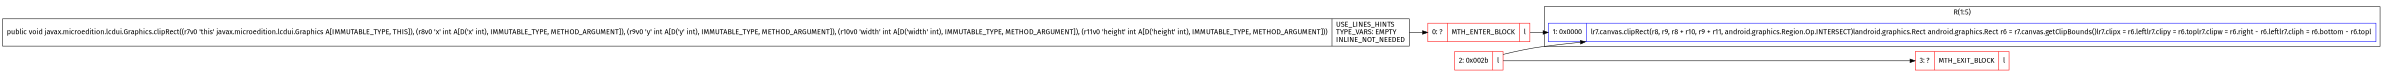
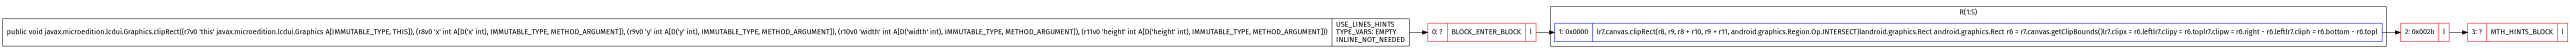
  digraph {
    fontname="Fira Sans"
    rankdir=LR
    node [color=red fontname="Fira Sans" shape=record]
    edge [fontname="Fira Sans"]
    n1 [color=blue label="{1\:\ 0x0000|lr7.canvas.clipRect(r8, r9, r8 + r10, r9 + r11, android.graphics.Region.Op.INTERSECT)landroid.graphics.Rect android.graphics.Rect r6 = r7.canvas.getClipBounds()lr7.clipx = r6.leftlr7.clipy = r6.toplr7.clipw = r6.right \- r6.leftlr7.cliph = r6.bottom \- r6.topl}"]
    n2 [label="{2\:\ 0x002b|l}"]
-   n3 [label="{3\:\ ?|MTH_EXIT_BLOCK\l|l}"]
-   n4 [label="{0\:\ ?|MTH_ENTER_BLOCK\l|l}"]
+   n3 [label="{3\:\ ?|MTH_HINTS_BLOCK\l|l}"]
+   n4 [label="{0\:\ ?|BLOCK_ENTER_BLOCK\l|l}"]
    n5 [label="{public void javax.microedition.lcdui.Graphics.clipRect((r7v0 'this' javax.microedition.lcdui.Graphics A[IMMUTABLE_TYPE, THIS]), (r8v0 'x' int A[D('x' int), IMMUTABLE_TYPE, METHOD_ARGUMENT]), (r9v0 'y' int A[D('y' int), IMMUTABLE_TYPE, METHOD_ARGUMENT]), (r10v0 'width' int A[D('width' int), IMMUTABLE_TYPE, METHOD_ARGUMENT]), (r11v0 'height' int A[D('height' int), IMMUTABLE_TYPE, METHOD_ARGUMENT]))  | USE_LINES_HINTS\lTYPE_VARS: EMPTY\lINLINE_NOT_NEEDED\l}" color=""]
    subgraph cluster_1 {
      label="R(1:5)"
      n1
    }
-   n2 -> n1
+   n1 -> n2
    n2 -> n3
    n4 -> n1
    n5 -> n4
  }
